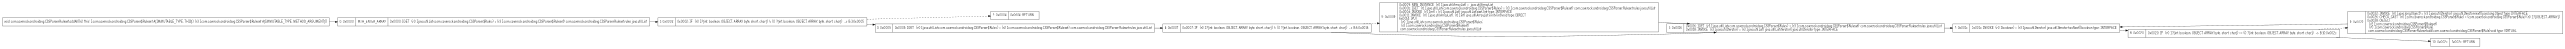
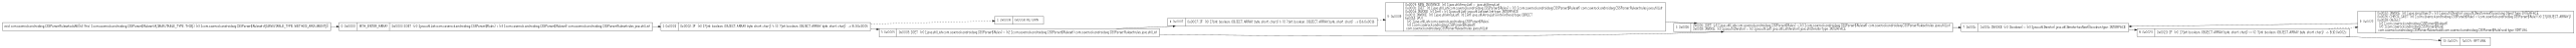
  digraph {
    fontname="Comic Neue"
    rankdir=LR
    node [fontname="Comic Neue" shape=record]
    edge [fontname="Comic Neue"]
    n1 [label="{0\:\ 0x0000|MTH_ENTER_ARRAY\l|0x0000: IGET  (r0 I:java.util.List\<com.caverock.androidsvg.CSSParser$Rule\>) = (r3 I:com.caverock.androidsvg.CSSParser$Ruleset) com.caverock.androidsvg.CSSParser.Ruleset.rules java.util.List \l}"]
    n2 [label="{1\:\ 0x0002|0x0002: IF  (r0 I:?[int, boolean, OBJECT, ARRAY, byte, short, char]) != (0 ?[int, boolean, OBJECT, ARRAY, byte, short, char])  \-\> B:3:0x0005 \l}"]
-   n3 [label="{2\:\ 0x0004|0x0604: RETURN   \l}"]
+   n3 [label="{2\:\ 0x0004|0x0004: RETURN   \l}"]
    n4 [label="{3\:\ 0x0005|0x0005: IGET  (r0 I:java.util.List\<com.caverock.androidsvg.CSSParser$Rule\>) = (r2 I:com.caverock.androidsvg.CSSParser$Ruleset) com.caverock.androidsvg.CSSParser.Ruleset.rules java.util.List \l}"]
    n5 [label="{4\:\ 0x0007|0x0007: IF  (r0 I:?[int, boolean, OBJECT, ARRAY, byte, short, char]) != (0 ?[int, boolean, OBJECT, ARRAY, byte, short, char])  \-\> B:6:0x0016 \l}"]
    n6 [label="{5\:\ 0x0009|0x0009: NEW_INSTANCE  (r0 I:java.util.ArrayList) =  java.util.ArrayList \l0x000b: IGET  (r1 I:java.util.List\<com.caverock.androidsvg.CSSParser$Rule\>) = (r3 I:com.caverock.androidsvg.CSSParser$Ruleset) com.caverock.androidsvg.CSSParser.Ruleset.rules java.util.List \l0x000d: INVOKE  (r1 I:int) = (r1 I:java.util.List) java.util.List.size():int type: INTERFACE \l0x0011: INVOKE  (r0 I:java.util.ArrayList), (r1 I:int) java.util.ArrayList.\<init\>(int):void type: DIRECT \l6x0014: IPUT  \l  (r0 I:java.util.List\<com.caverock.androidsvg.CSSParser$Rule\>)\l  (r2 I:com.caverock.androidsvg.CSSParser$Ruleset)\l com.caverock.androidsvg.CSSParser.Ruleset.rules java.util.List \l}"]
    n7 [label="{6\:\ 0x0016|0x0016: IGET  (r3 I:java.util.List\<com.caverock.androidsvg.CSSParser$Rule\>) = (r3 I:com.caverock.androidsvg.CSSParser$Ruleset) com.caverock.androidsvg.CSSParser.Ruleset.rules java.util.List \l0x0018: INVOKE  (r3 I:java.util.Iterator) = (r3 I:java.util.List) java.util.List.iterator():java.util.Iterator type: INTERFACE \l}"]
    n8 [label="{7\:\ 0x001c|0x001c: INVOKE  (r0 I:boolean) = (r3 I:java.util.Iterator) java.util.Iterator.hasNext():boolean type: INTERFACE \l}"]
    n9 [label="{8\:\ 0x0020|0x0020: IF  (r0 I:?[int, boolean, OBJECT, ARRAY, byte, short, char]) == (0 ?[int, boolean, OBJECT, ARRAY, byte, short, char])  \-\> B:10:0x002c \l}"]
    n10 [label="{9\:\ 0x0022|0x0022: INVOKE  (r0 I:java.lang.Object) = (r3 I:java.util.Iterator) java.util.Iterator.next():java.lang.Object type: INTERFACE \l0x0026: CHECK_CAST  (r0 I:com.caverock.androidsvg.CSSParser$Rule) = (com.caverock.androidsvg.CSSParser$Rule) (r0 I:?[OBJECT, ARRAY]) \l0x0028: OBJECT  \l  (r2 I:com.caverock.androidsvg.CSSParser$Ruleset)\l  (r0 I:com.caverock.androidsvg.CSSParser$Rule)\l com.caverock.androidsvg.CSSParser.Ruleset.add(com.caverock.androidsvg.CSSParser$Rule):void type: VIRTUAL \l}"]
    n11 [label="{10\:\ 0x002c|7x002c: RETURN   \l}"]
    n12 [label="{void com.caverock.androidsvg.CSSParser.Ruleset.addAll((r2 'this' I:com.caverock.androidsvg.CSSParser$Ruleset A[IMMUTABLE_TYPE, THIS]), (r3 I:com.caverock.androidsvg.CSSParser$Ruleset A[IMMUTABLE_TYPE, METHOD_ARGUMENT])) }"]
    n1 -> n2
    n2 -> n3 [style=dashed]
    n2 -> n4
    n4 -> n5
    n5 -> n6 [style=dashed]
-   n5 -> n7
+   n4 -> n7
    n6 -> n7
    n7 -> n8
    n8 -> n9
    n9 -> n10 [style=dashed]
    n9 -> n11
    n10 -> n8
    n12 -> n1
  }
